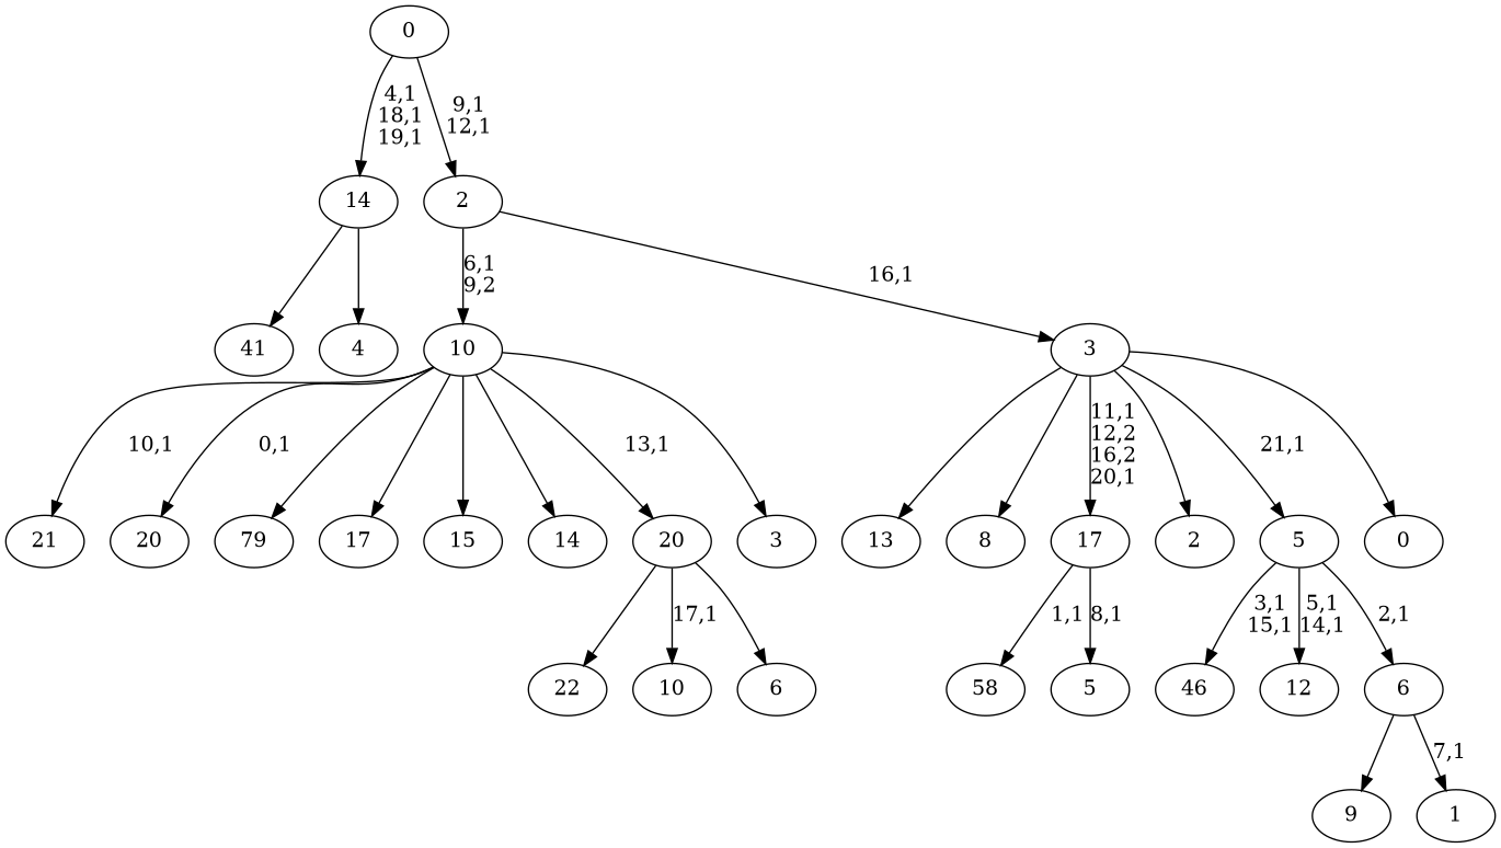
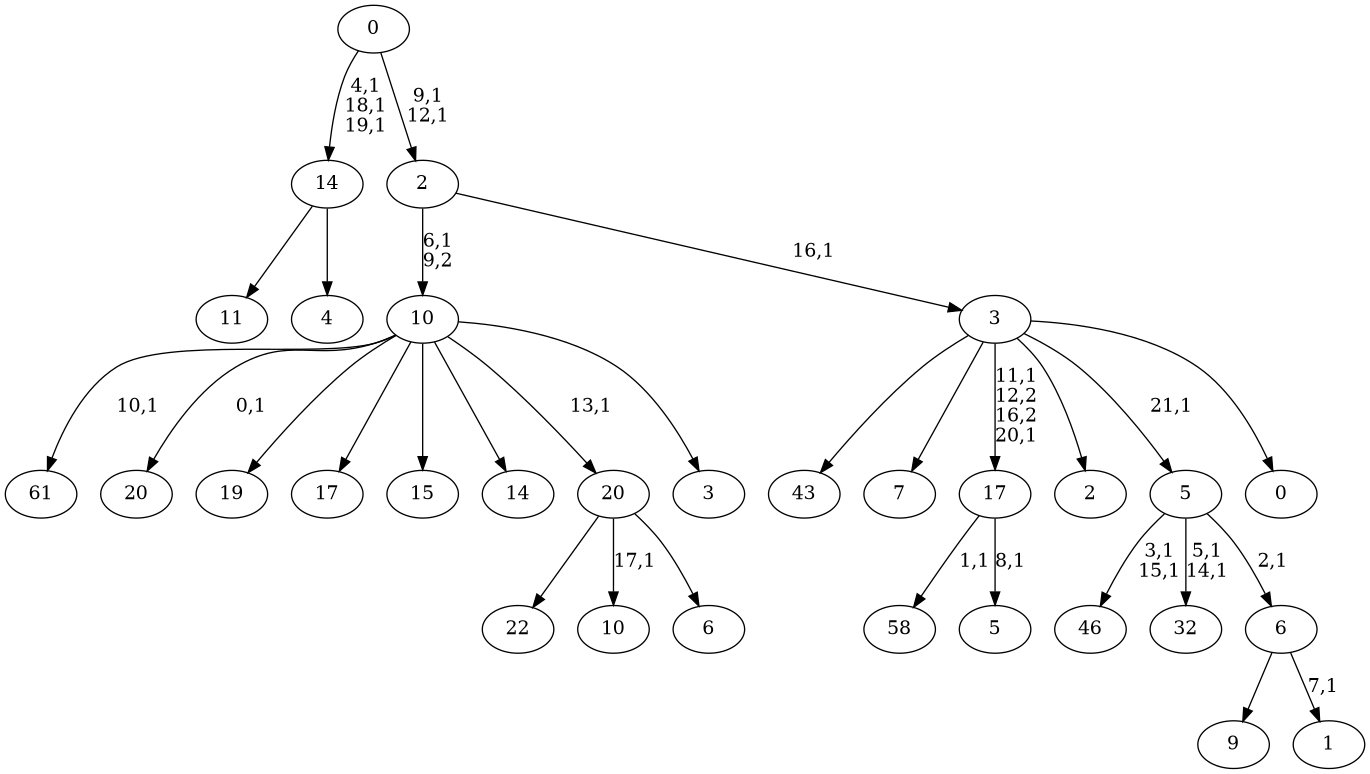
  digraph {
    n1 [label=22]
-   n2 [label=21]
+   n2 [label=61]
    n3 [label=20]
-   n4 [label=79]
+   n4 [label=19]
    n5 [label=58]
    n6 [label=17]
    n7 [label=46]
    n8 [label=15]
    n9 [label=14]
-   n10 [label=13]
-   n11 [label=12]
-   n12 [label=41]
+   n10 [label=43]
+   n11 [label=32]
+   n12 [label=11]
    n13 [label=10]
    n14 [label=9]
-   n15 [label=8]
+   n15 [label=7]
    n16 [label=6]
    20
    n18 [label=5]
    17
    n20 [label=4]
    14
    n22 [label=3]
    10
    n24 [label=2]
    n25 [label=1]
    6
    5
    n28 [label=0]
    3
    2
    0
    20 -> n1
    20 -> n13 [label="17,1"]
    20 -> n16
    17 -> n5 [label="1,1"]
    17 -> n18 [label="8,1"]
    14 -> n12
    14 -> n20
    10 -> n2 [label="10,1"]
    10 -> n3 [label="0,1"]
    10 -> n4
    10 -> n6
    10 -> n8
    10 -> n9
    10 -> 20 [label="13,1"]
    10 -> n22
    6 -> n14
    6 -> n25 [label="7,1"]
    5 -> n7 [label="3,1\n15,1"]
    5 -> n11 [label="5,1\n14,1"]
    5 -> 6 [label="2,1"]
    3 -> n10
    3 -> n15
    3 -> 17 [label="11,1\n12,2\n16,2\n20,1"]
    3 -> n24
    3 -> 5 [label="21,1"]
    3 -> n28
    2 -> 10 [label="6,1\n9,2"]
    2 -> 3 [label="16,1"]
    0 -> 14 [label="4,1\n18,1\n19,1"]
    0 -> 2 [label="9,1\n12,1"]
  }
